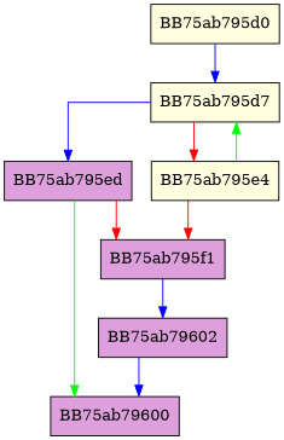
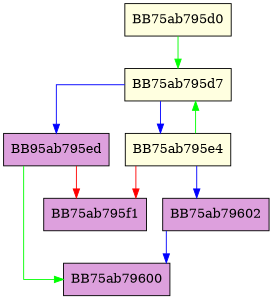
  digraph {
    splines=ortho
    node [fillcolor=plum shape=box style=filled]
    edge [color=blue]
    BB75ab795d0 [fillcolor=lightyellow]
    BB75ab795d7 [fillcolor=lightyellow]
-   BB75ab795ed
+   BB75ab795ed [label=BB95ab795ed]
    BB75ab795e4 [fillcolor=lightyellow]
    BB75ab79600
    BB75ab795f1
    BB75ab79602
-   BB75ab795d0 -> BB75ab795d7
+   BB75ab795d0 -> BB75ab795d7 [color=green]
    BB75ab795d7 -> BB75ab795ed
-   BB75ab795d7 -> BB75ab795e4 [color=red]
+   BB75ab795d7 -> BB75ab795e4
    BB75ab795ed -> BB75ab79600 [color=green]
    BB75ab795ed -> BB75ab795f1 [color=red]
    BB75ab795e4 -> BB75ab795d7 [color=green]
    BB75ab795e4 -> BB75ab795f1 [color=red]
-   BB75ab795f1 -> BB75ab79602
+   BB75ab795e4 -> BB75ab79602
    BB75ab79602 -> BB75ab79600
  }
